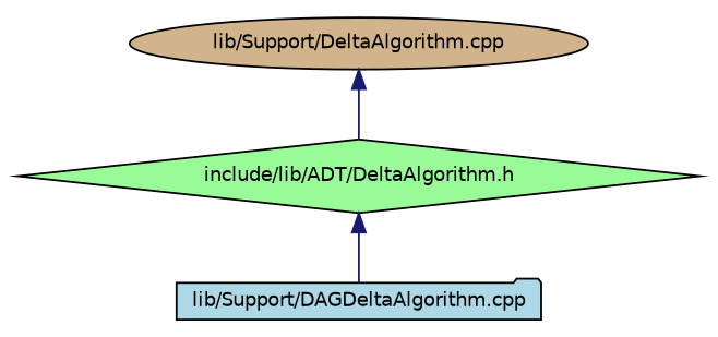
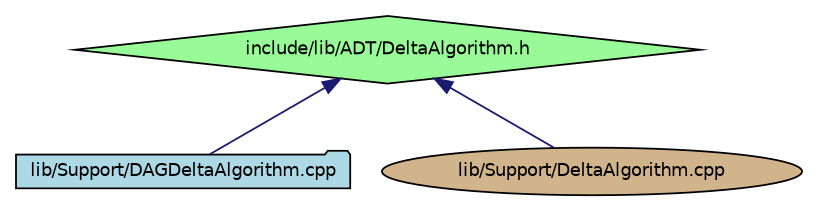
  digraph {
    node [color=black fontname=Helvetica fontsize=10 style=filled]
    edge [color=midnightblue dir=back fontname=Helvetica fontsize=10 labelfontname=Helvetica labelfontsize=10 style=solid]
    n1 [fillcolor=palegreen fontcolor=black height=0.2 label="include/lib/ADT/DeltaAlgorithm.h" shape=diamond width=0.4]
    n2 [fillcolor=lightblue height=0.2 label="lib/Support/DAGDeltaAlgorithm.cpp" shape=folder width=0.4]
    n3 [fillcolor=tan height=0.2 label="lib/Support/DeltaAlgorithm.cpp" shape=ellipse width=0.4]
    n1 -> n2
-   n3 -> n1
+   n1 -> n3
  }
